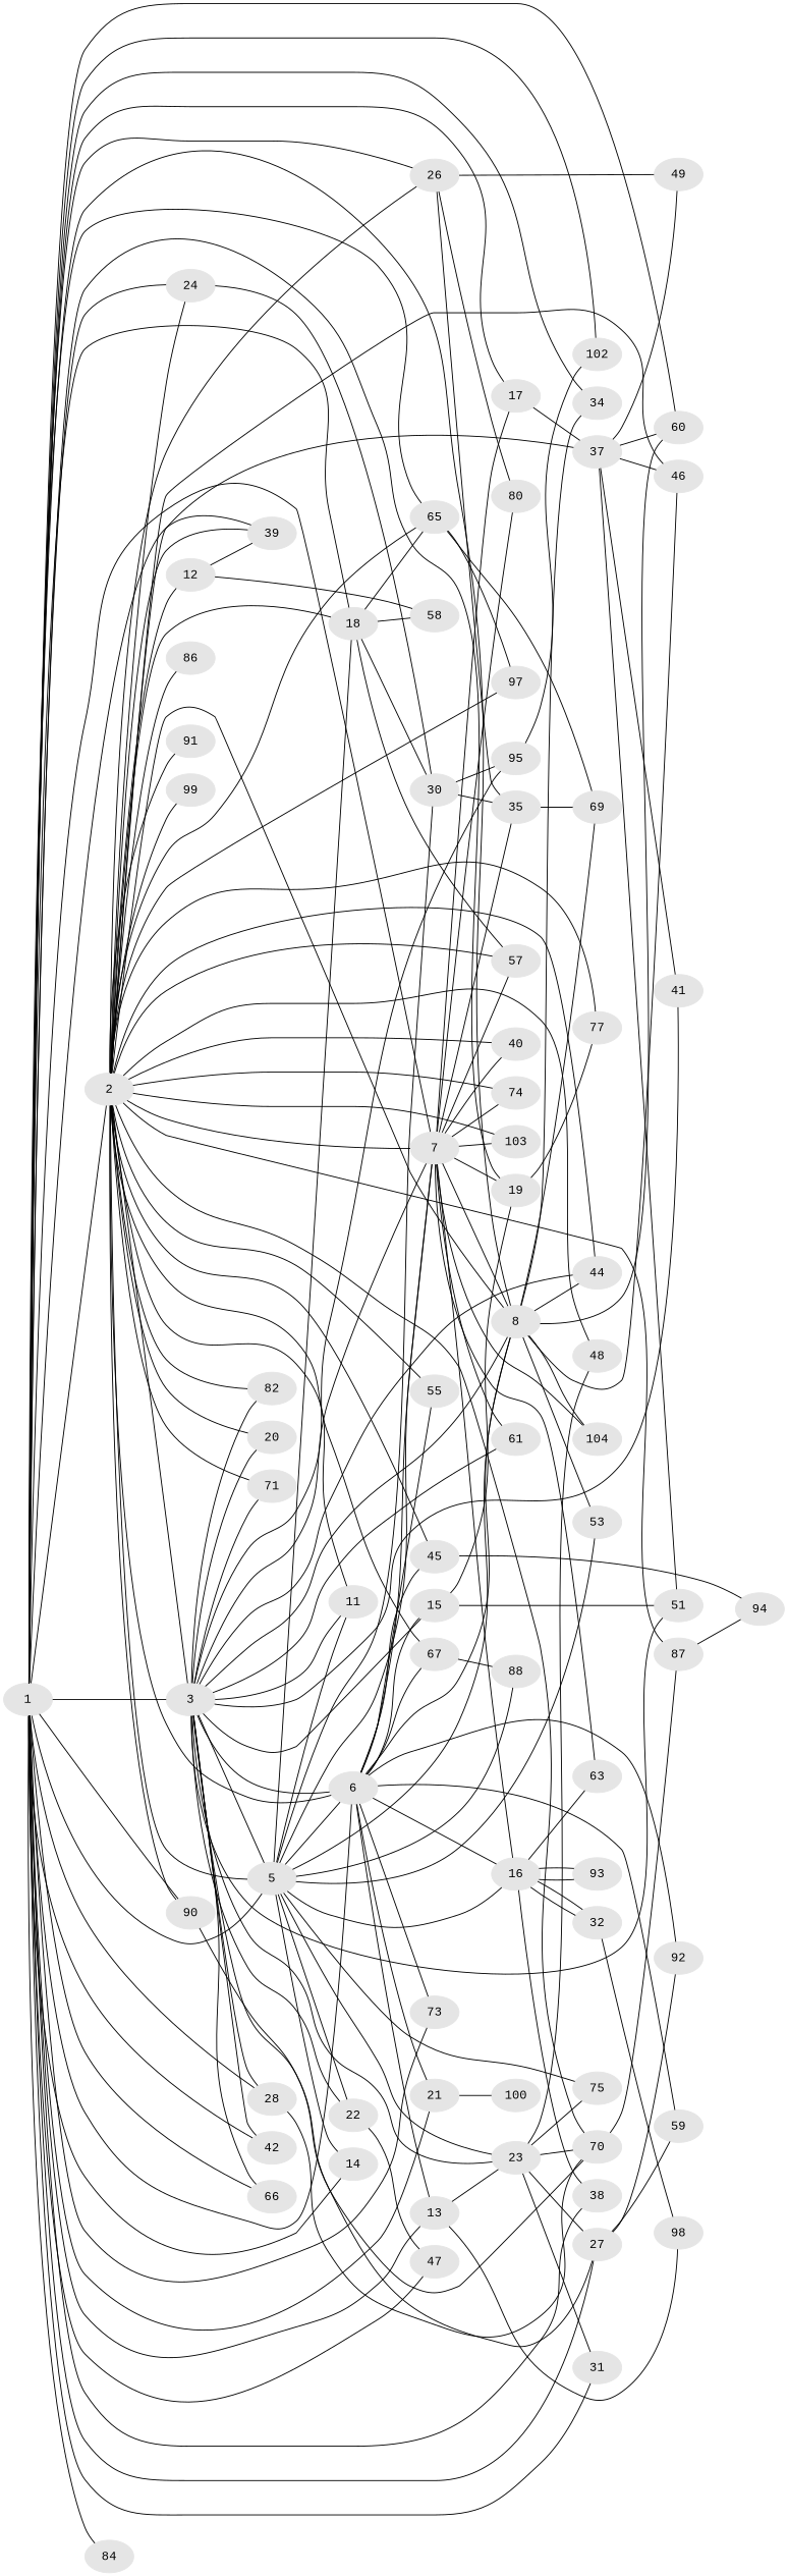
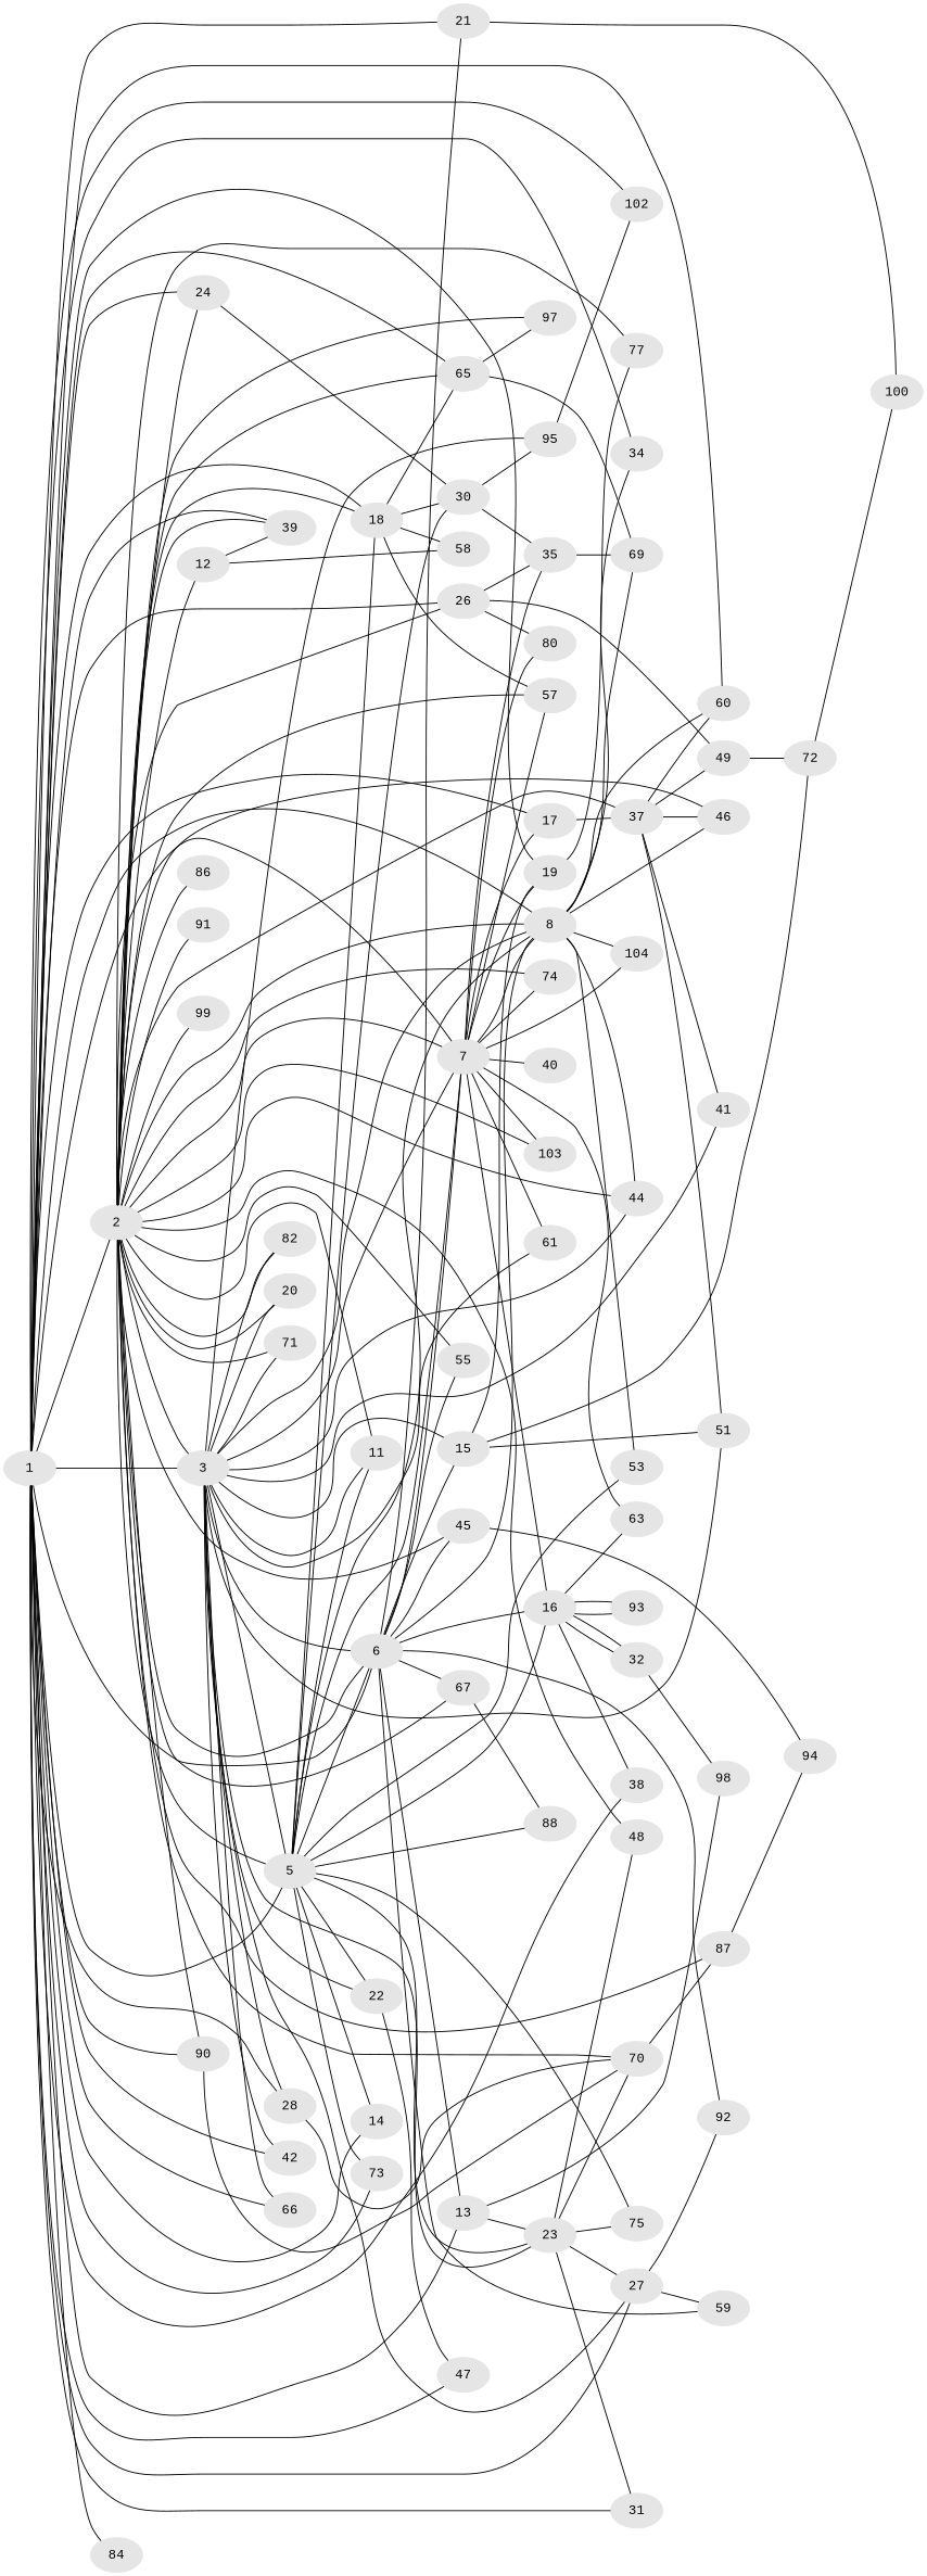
  graph {
    fontname="Liberation Mono"
    rankdir=LR
    node [color=gray90 fontname="Liberation Mono" style=filled]
    edge [fontname="Liberation Mono"]
    1 [super="+10"]
    2 [super="+4"]
    3 [super="+9"]
    5 [super="+76"]
    6 [super="+85"]
    7 [super="+83"]
    8 [super="+106"]
    13
    14
    17
    18 [super="+105"]
    19
    21 [super="+52"]
    24
    26
    27 [super="+36"]
    28 [super="+81"]
    31 [super="+33"]
    34
    38
    39
    42
    47
    60
    65 [super="+96"]
    66
    73
    84
    90
    102
    11 [super="+50"]
    12 [super="+54"]
    20
    37 [super="+78"]
    40 [super="+89"]
    44 [super="+56"]
    45
    46
    48 [super="+107"]
    55
    57 [super="+62"]
    67
    70
    71
    74
    77
    82
    86
    87
    91
    97
    99
    103
    15 [super="+29"]
    22
    23 [super="+64"]
    41
    51 [super="+79"]
    61
    95
    16 [super="+25"]
    30 [super="+68"]
    53
    75
    88
    59
    92
    35 [super="+43"]
    63
    80
    104
    69 [super="+101"]
    98
    58
    100
    49
    94
+   72
    32
    93
    1 -- 2 [weight=4]
    1 -- 3 [weight=4]
    1 -- 5 [weight=2]
    1 -- 6 [weight=2]
    1 -- 7 [weight=2]
    1 -- 8 [weight=2]
    1 -- 13
    1 -- 14
    1 -- 17
    1 -- 18
    1 -- 19
    1 -- 21 [weight=2]
    1 -- 24
    1 -- 26
    1 -- 27
    1 -- 28
    1 -- 31 [weight=2]
    1 -- 34
    1 -- 38
    1 -- 39
    1 -- 42
    1 -- 47
    1 -- 60
    1 -- 65
    1 -- 66
    1 -- 73
    1 -- 84
    1 -- 90
    1 -- 102
    2 -- 3 [weight=4]
    2 -- 5 [weight=2]
    2 -- 6 [weight=2]
    2 -- 7 [weight=2]
    2 -- 8 [weight=2]
    2 -- 18
    2 -- 24
    2 -- 26
    2 -- 39
    2 -- 65
    2 -- 90
    2 -- 11
    2 -- 12 [weight=2]
    2 -- 20
    2 -- 37
-   2 -- 40 [weight=2]
    2 -- 44
    2 -- 45
    2 -- 46
    2 -- 48 [weight=2]
    2 -- 55
    2 -- 57
    2 -- 67
    2 -- 70
    2 -- 71
    2 -- 74
    2 -- 77
    2 -- 82
    2 -- 86
    2 -- 87
    2 -- 91 [weight=2]
    2 -- 97
    2 -- 99 [weight=2]
    2 -- 103
    3 -- 5 [weight=2]
    3 -- 6 [weight=2]
    3 -- 7 [weight=2]
    3 -- 8 [weight=2]
    3 -- 27
    3 -- 28
    3 -- 42
    3 -- 66
    3 -- 11
    3 -- 20
    3 -- 44
    3 -- 71
    3 -- 82
    3 -- 15
    3 -- 22
    3 -- 23
    3 -- 41
    3 -- 51
    3 -- 61
    3 -- 95
    5 -- 6
    5 -- 7
    5 -- 8
    5 -- 14
    5 -- 18
-   6 -- 73
+   5 -- 73
    5 -- 11
    5 -- 22
    5 -- 23
    5 -- 16
    5 -- 30 [weight=2]
    5 -- 53
    5 -- 75
    5 -- 88
    6 -- 7
    6 -- 8
    6 -- 13
    6 -- 21
    6 -- 45
    6 -- 55
    6 -- 67 [weight=2]
    6 -- 15
    6 -- 16
    6 -- 59
    6 -- 92
    7 -- 8
    7 -- 17
    7 -- 19
    7 -- 40
    7 -- 57
    7 -- 74
    7 -- 103
    7 -- 61
    7 -- 16
    7 -- 35
    7 -- 63
    7 -- 80
    7 -- 104
    8 -- 34
    8 -- 60
    8 -- 44
    8 -- 46
    8 -- 53
    8 -- 104
    8 -- 69
    13 -- 23
    13 -- 98
    17 -- 37
    18 -- 65
    18 -- 57
    18 -- 30
    18 -- 58
    19 -- 77
    21 -- 100
    24 -- 30
    26 -- 35
    26 -- 80
    26 -- 49
    27 -- 59
    27 -- 92
    28 -- 70
    65 -- 97
    65 -- 69
    90 -- 70
    12 -- 39
    12 -- 58
    37 -- 60
    37 -- 46
    37 -- 41
    37 -- 51
    37 -- 49
    45 -- 94
    67 -- 88
    70 -- 87
    87 -- 94
    15 -- 19
    15 -- 51
+   15 -- 72
    22 -- 47
    23 -- 27
    23 -- 31
    23 -- 48
    23 -- 70
    23 -- 75
    95 -- 102
    16 -- 38
    16 -- 63
    16 -- 32
    16 -- 32
    16 -- 93
    16 -- 93
    30 -- 95
    30 -- 35
    35 -- 69
+   49 -- 72
+   72 -- 100
    32 -- 98
  }
